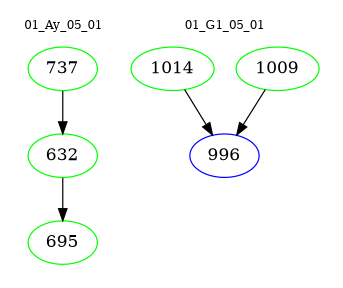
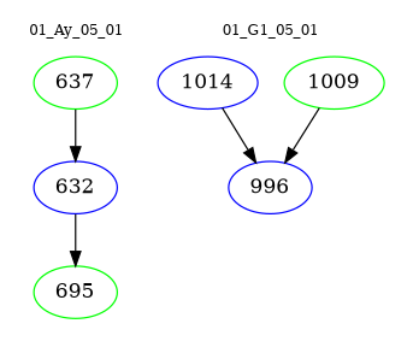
  digraph {
    node [color=green]
    edge [color=black]
-   n1 [label=737]
-   n2 [label=632]
+   n1 [label=637]
+   n2 [color=blue label=632]
    n3 [label=695]
    n4 [label=1009]
    n5 [color=blue label=996]
-   n6 [label=1014]
+   n6 [color=blue label=1014]
    subgraph cluster_1 {
      color=white
      fontsize=10
      label="01_Ay_05_01"
      n1
      n2
      n3
    }
    subgraph cluster_2 {
      color=white
      fontsize=10
      label="01_G1_05_01"
      n4
      n5
      n6
    }
    n1 -> n2
    n2 -> n3
    n4 -> n5
    n6 -> n5
  }
